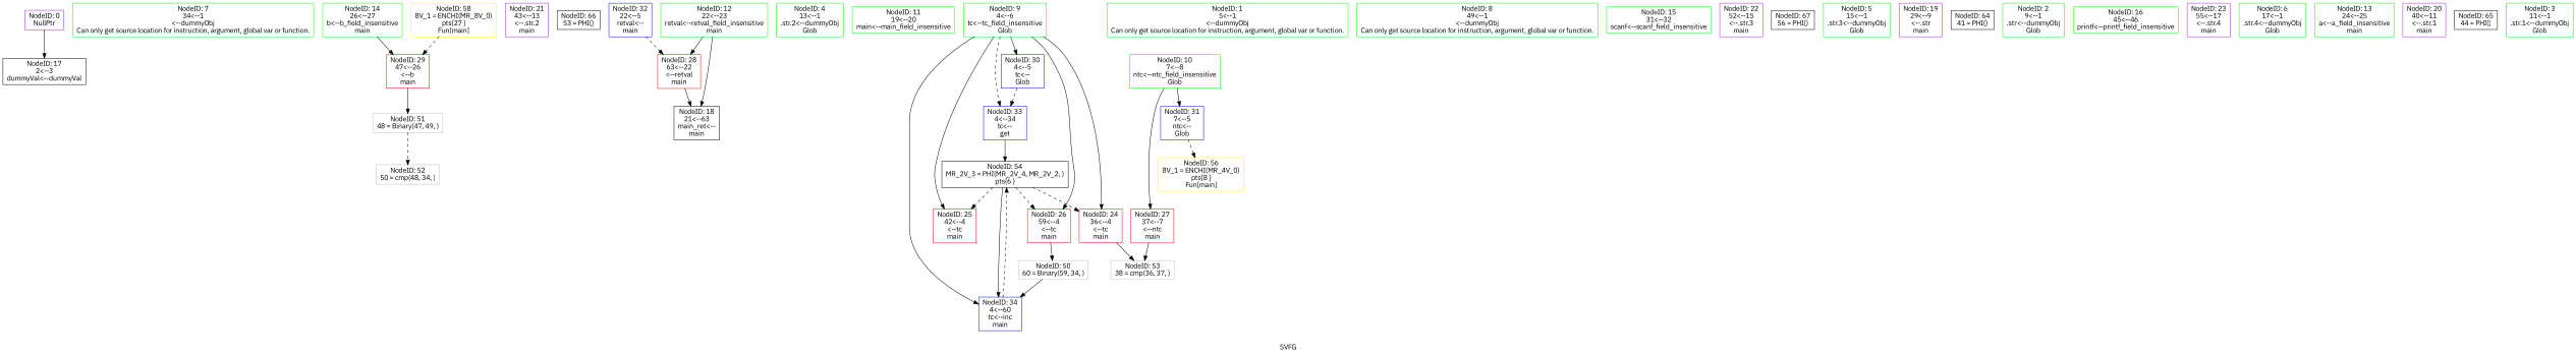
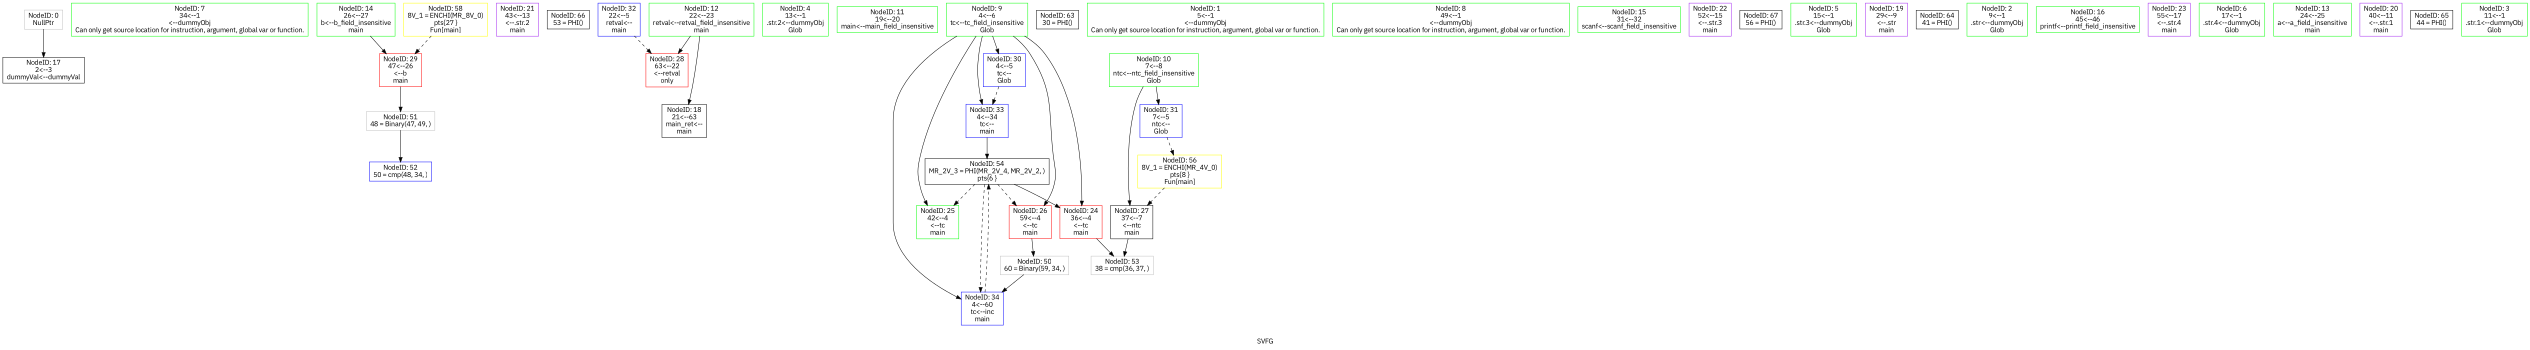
  digraph {
    fontname="IBM Plex Sans"
    label=SVFG
    node [color=green fontname="IBM Plex Sans" shape=record]
    edge [fontname="IBM Plex Sans" style=solid]
-   n1 [color=purple label="{NodeID: 0\nNullPtr}"]
+   n1 [color=grey label="{NodeID: 0\nNullPtr}"]
    n2 [color=black label="{NodeID: 17\n2\<--3\ndummyVal\<--dummyVal\n}"]
    n3 [label="{NodeID: 7\n34\<--1\n\<--dummyObj\nCan only get source location for instruction, argument, global var or function.}"]
-   n4 [color=grey label="{NodeID: 52\n50 = cmp(48, 34, )\n}"]
+   n4 [color=blue label="{NodeID: 52\n50 = cmp(48, 34, )\n}"]
    n5 [label="{NodeID: 14\n26\<--27\nb\<--b_field_insensitive\nmain\n}"]
    n6 [color=red label="{NodeID: 29\n47\<--26\n\<--b\nmain\n}"]
    n7 [color=grey label="{NodeID: 51\n48 = Binary(47, 49, )\n}"]
    n8 [color=purple label="{NodeID: 21\n43\<--13\n\<--.str.2\nmain\n}"]
    n9 [color=black label="{NodeID: 66\n53 = PHI()\n}"]
-   n10 [color=red label="{NodeID: 28\n63\<--22\n\<--retval\nmain\n}"]
+   n10 [color=red label="{NodeID: 28\n63\<--22\n\<--retval\nonly\n}"]
    n11 [color=black label="{NodeID: 18\n21\<--63\nmain_ret\<--\nmain\n}"]
    n12 [label="{NodeID: 4\n13\<--1\n.str.2\<--dummyObj\nGlob }"]
    n13 [label="{NodeID: 11\n19\<--20\nmain\<--main_field_insensitive\n}"]
    n14 [color=yellow label="{NodeID: 56\n8V_1 = ENCHI(MR_4V_0)\npts\{8 \}\nFun[main]}" style=double]
-   n15 [color=red label="{NodeID: 27\n37\<--7\n\<--ntc\nmain\n}"]
+   n15 [color=black label="{NodeID: 27\n37\<--7\n\<--ntc\nmain\n}"]
    n16 [color=grey label="{NodeID: 53\n38 = cmp(36, 37, )\n}"]
-   n18 [color=red label="{NodeID: 25\n42\<--4\n\<--tc\nmain\n}"]
+   n17 [color=black label="{NodeID: 63\n30 = PHI()\n}"]
+   n18 [label="{NodeID: 25\n42\<--4\n\<--tc\nmain\n}"]
    n19 [color=blue label="{NodeID: 32\n22\<--5\nretval\<--\nmain\n}"]
    n20 [label="{NodeID: 1\n5\<--1\n\<--dummyObj\nCan only get source location for instruction, argument, global var or function.}"]
    n21 [label="{NodeID: 8\n49\<--1\n\<--dummyObj\nCan only get source location for instruction, argument, global var or function.}"]
    n22 [label="{NodeID: 15\n31\<--32\nscanf\<--scanf_field_insensitive\n}"]
    n23 [color=purple label="{NodeID: 22\n52\<--15\n\<--.str.3\nmain\n}"]
    n24 [color=black label="{NodeID: 67\n56 = PHI()\n}"]
    n25 [label="{NodeID: 5\n15\<--1\n.str.3\<--dummyObj\nGlob }"]
    n26 [color=grey label="{NodeID: 50\n60 = Binary(59, 34, )\n}"]
    n27 [color=blue label="{NodeID: 34\n4\<--60\ntc\<--inc\nmain\n}"]
    n28 [color=black label="{NodeID: 54\nMR_2V_3 = PHI(MR_2V_4, MR_2V_2, )\npts\{6 \}\n}"]
    n29 [color=red label="{NodeID: 26\n59\<--4\n\<--tc\nmain\n}"]
    n30 [color=red label="{NodeID: 24\n36\<--4\n\<--tc\nmain\n}"]
    n31 [label="{NodeID: 12\n22\<--23\nretval\<--retval_field_insensitive\nmain\n}"]
    n32 [color=purple label="{NodeID: 19\n29\<--9\n\<--.str\nmain\n}"]
    n33 [color=black label="{NodeID: 64\n41 = PHI()\n}"]
-   n34 [color=blue label="{NodeID: 33\n4\<--34\ntc\<--\nget\n}"]
+   n34 [color=blue label="{NodeID: 33\n4\<--34\ntc\<--\nmain\n}"]
    n35 [label="{NodeID: 2\n9\<--1\n.str\<--dummyObj\nGlob }"]
    n36 [label="{NodeID: 9\n4\<--6\ntc\<--tc_field_insensitive\nGlob }"]
    n37 [color=blue label="{NodeID: 30\n4\<--5\ntc\<--\nGlob }"]
    n38 [label="{NodeID: 16\n45\<--46\nprintf\<--printf_field_insensitive\n}"]
    n39 [color=purple label="{NodeID: 23\n55\<--17\n\<--.str.4\nmain\n}"]
    n40 [label="{NodeID: 6\n17\<--1\n.str.4\<--dummyObj\nGlob }"]
    n41 [label="{NodeID: 13\n24\<--25\na\<--a_field_insensitive\nmain\n}"]
    n42 [color=yellow label="{NodeID: 58\n8V_1 = ENCHI(MR_8V_0)\npts\{27 \}\nFun[main]}" style=double]
    n43 [color=purple label="{NodeID: 20\n40\<--11\n\<--.str.1\nmain\n}"]
    n44 [color=black label="{NodeID: 65\n44 = PHI()\n}"]
    n45 [label="{NodeID: 3\n11\<--1\n.str.1\<--dummyObj\nGlob }"]
    n46 [label="{NodeID: 10\n7\<--8\nntc\<--ntc_field_insensitive\nGlob }"]
    n47 [color=blue label="{NodeID: 31\n7\<--5\nntc\<--\nGlob }"]
    n1 -> n2
    n5 -> n6
    n6 -> n7
-   n7 -> n4 [style=dashed]
-   n10 -> n11
+   n7 -> n4
+   n14 -> n15 [style=dashed]
    n15 -> n16
    n19 -> n10 [style=dashed]
    n26 -> n27
    n27 -> n28 [style=dashed]
    n28 -> n18 [style=dashed]
-   n28 -> n27
+   n28 -> n27 [style=dashed]
    n28 -> n29 [style=dashed]
-   n28 -> n30 [style=dashed]
+   n28 -> n30
    n29 -> n26
    n30 -> n16
    n31 -> n10
    n31 -> n11
    n34 -> n28
    n36 -> n18
    n36 -> n27
    n36 -> n29
    n36 -> n30
-   n36 -> n34 [style=dashed]
+   n36 -> n34
    n36 -> n37
    n37 -> n34 [style=dashed]
    n42 -> n6 [style=dashed]
    n46 -> n15
    n46 -> n47
    n47 -> n14 [style=dashed]
  }
